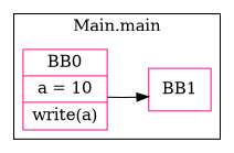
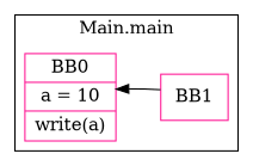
  digraph {
    rankdir=LR
    node [shape=record color=deeppink]
    n1 [label="BB0|a = 10|write(a)"]
    n2 [label=BB1]
    subgraph cluster_1 {
      label="Main.main"
      n1
      n2
    }
-   n1 -> n2
+   n2 -> n1
  }
